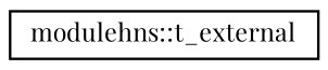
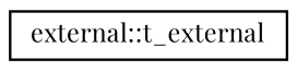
  digraph {
    rankdir=LR
    fontname="Playfair Display"
-   n1 [color=black fillcolor=white fontname="Playfair Display" fontsize=10 height=0.2 label="modulehns::t_external" shape=record style=filled width=0.4]
+   n1 [color=black fillcolor=white fontname="Playfair Display" fontsize=10 height=0.2 label="external::t_external" shape=record style=filled width=0.4]
  }
